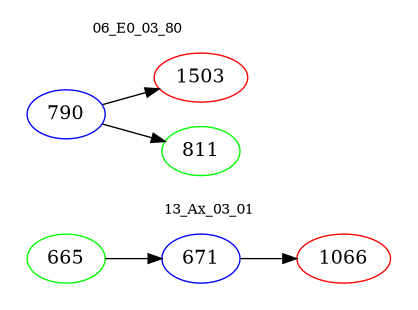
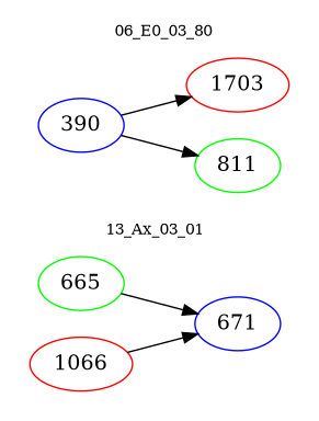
  digraph {
    rankdir=LR
    node [color=blue]
    edge [color=black]
    n1 [label=671]
    n2 [color=green label=665]
    n3 [color=red label=1066]
-   n4 [label=790]
+   n4 [label=390]
    n5 [color=green label=811]
-   n6 [color=red label=1503]
+   n6 [color=red label=1703]
    subgraph cluster_1 {
      color=white
      fontsize=10
      label="13_Ax_03_01"
      n1
      n2
      n3
    }
    subgraph cluster_2 {
      color=white
      fontsize=10
      label="06_E0_03_80"
      n4
      n5
      n6
    }
-   n1 -> n3
+   n3 -> n1
    n2 -> n1
    n4 -> n5
    n4 -> n6
  }
